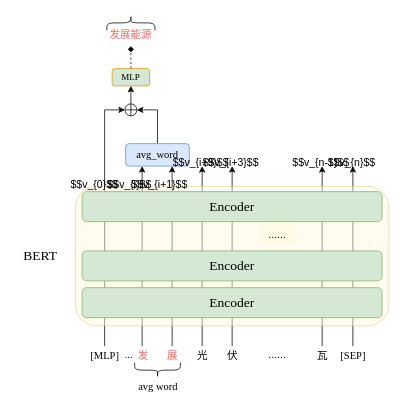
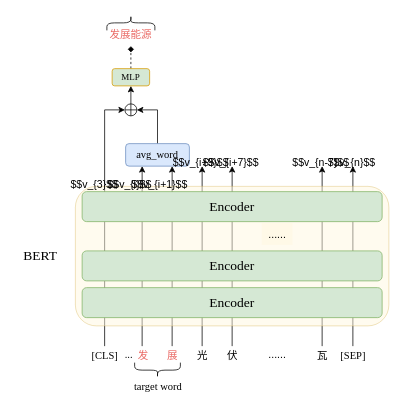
  <mxCell id="0" />
  <mxCell id="1" parent="0" />
  <mxCell id="2" value="" style="endArrow=classic;html=1;rounded=0;" parent="1" edge="1"><mxGeometry width="50" height="50" relative="1" as="geometry"><mxPoint x="470" y="461" as="sourcePoint" /><mxPoint x="470" y="221" as="targetPoint" /></mxGeometry></mxCell>
  <mxCell id="3" value="" style="endArrow=classic;html=1;rounded=0;" parent="1" edge="1"><mxGeometry width="50" height="50" relative="1" as="geometry"><mxPoint x="309" y="461" as="sourcePoint" /><mxPoint x="309" y="221" as="targetPoint" /></mxGeometry></mxCell>
  <mxCell id="4" value="" style="endArrow=classic;html=1;rounded=0;" parent="1" edge="1"><mxGeometry width="50" height="50" relative="1" as="geometry"><mxPoint x="269" y="461" as="sourcePoint" /><mxPoint x="269" y="221" as="targetPoint" /></mxGeometry></mxCell>
  <mxCell id="5" value="" style="endArrow=classic;html=1;rounded=0;entryX=0;entryY=0.5;entryDx=0;entryDy=0;strokeColor=default;" parent="1" target="24" edge="1"><mxGeometry width="50" height="50" relative="1" as="geometry"><mxPoint x="139" y="461" as="sourcePoint" /><mxPoint x="139" y="221" as="targetPoint" /><Array as="points"><mxPoint x="139" y="146" /></Array></mxGeometry></mxCell>
  <mxCell id="6" value="" style="endArrow=classic;html=1;rounded=0;" parent="1" edge="1"><mxGeometry width="50" height="50" relative="1" as="geometry"><mxPoint x="189" y="461" as="sourcePoint" /><mxPoint x="189" y="221" as="targetPoint" /></mxGeometry></mxCell>
  <mxCell id="7" value="" style="endArrow=classic;html=1;rounded=0;" parent="1" edge="1"><mxGeometry width="50" height="50" relative="1" as="geometry"><mxPoint x="229" y="461" as="sourcePoint" /><mxPoint x="229" y="221" as="targetPoint" /></mxGeometry></mxCell>
  <mxCell id="8" value="" style="endArrow=classic;html=1;rounded=0;" parent="1" edge="1"><mxGeometry width="50" height="50" relative="1" as="geometry"><mxPoint x="429" y="461" as="sourcePoint" /><mxPoint x="429" y="221" as="targetPoint" /></mxGeometry></mxCell>
  <mxCell id="9" value="" style="rounded=1;whiteSpace=wrap;html=1;fillColor=#FFF8E0;strokeColor=#d6b656;opacity=50;" parent="1" vertex="1"><mxGeometry x="100" y="248" width="418" height="186" as="geometry" /></mxCell>
  <mxCell id="10" value="&lt;font style=&quot;font-size: 18px;&quot; face=&quot;Georgia&quot;&gt;Encoder&lt;/font&gt;" style="rounded=1;whiteSpace=wrap;html=1;fillColor=#d5e8d4;strokeColor=#82b366;glass=0;" parent="1" vertex="1"><mxGeometry x="109" y="255" width="400" height="40" as="geometry" /></mxCell>
  <mxCell id="11" value="&lt;font style=&quot;font-size: 18px;&quot; face=&quot;Georgia&quot;&gt;Encoder&lt;/font&gt;" style="rounded=1;whiteSpace=wrap;html=1;fillColor=#d5e8d4;strokeColor=#82b366;" parent="1" vertex="1"><mxGeometry x="109" y="383" width="400" height="40" as="geometry" /></mxCell>
  <mxCell id="12" value="&lt;font face=&quot;Georgia&quot; style=&quot;font-size: 18px;&quot;&gt;Encoder&lt;/font&gt;" style="rounded=1;whiteSpace=wrap;html=1;fillColor=#d5e8d4;strokeColor=#82b366;" parent="1" vertex="1"><mxGeometry x="109" y="334" width="400" height="40" as="geometry" /></mxCell>
- <mxCell id="13" value="&lt;font style=&quot;font-size: 14px;&quot; face=&quot;Georgia&quot;&gt;[MLP]&lt;/font&gt;" style="text;html=1;align=center;verticalAlign=middle;resizable=0;points=[];autosize=1;strokeColor=none;fillColor=none;" parent="1" vertex="1"><mxGeometry x="109" y="459" width="60" height="30" as="geometry" /></mxCell>
+ <mxCell id="13" value="&lt;font style=&quot;font-size: 14px;&quot; face=&quot;Georgia&quot;&gt;[CLS]&lt;/font&gt;" style="text;html=1;align=center;verticalAlign=middle;resizable=0;points=[];autosize=1;strokeColor=none;fillColor=none;" parent="1" vertex="1"><mxGeometry x="109" y="459" width="60" height="30" as="geometry" /></mxCell>
  <mxCell id="14" value="&lt;font face=&quot;宋体-简&quot; color=&quot;#ea6b66&quot;&gt;&lt;span style=&quot;font-size: 14px;&quot;&gt;&lt;font style=&quot;vertical-align: inherit;&quot;&gt;&lt;font style=&quot;vertical-align: inherit;&quot;&gt;&lt;font style=&quot;vertical-align: inherit;&quot;&gt;&lt;font style=&quot;vertical-align: inherit;&quot;&gt;发&lt;/font&gt;&lt;/font&gt;&lt;/font&gt;&lt;/font&gt;&lt;/span&gt;&lt;/font&gt;" style="text;html=1;align=center;verticalAlign=middle;resizable=0;points=[];autosize=1;strokeColor=none;fillColor=none;" parent="1" vertex="1"><mxGeometry x="174" y="460" width="32" height="29" as="geometry" /></mxCell>
  <mxCell id="15" value="&lt;font style=&quot;font-size: 14px;&quot; color=&quot;#ea6b66&quot; face=&quot;宋体-简&quot;&gt;&lt;font style=&quot;vertical-align: inherit;&quot;&gt;&lt;font style=&quot;vertical-align: inherit;&quot;&gt;展&lt;/font&gt;&lt;/font&gt;&lt;/font&gt;" style="text;html=1;align=center;verticalAlign=middle;resizable=0;points=[];autosize=1;strokeColor=none;fillColor=none;" parent="1" vertex="1"><mxGeometry x="213" y="460" width="32" height="29" as="geometry" /></mxCell>
  <mxCell id="16" value="&lt;font face=&quot;Georgia&quot; style=&quot;font-size: 14px;&quot;&gt;&lt;font style=&quot;vertical-align: inherit;&quot;&gt;&lt;font style=&quot;vertical-align: inherit;&quot;&gt;&lt;font style=&quot;vertical-align: inherit;&quot;&gt;&lt;font style=&quot;vertical-align: inherit;&quot;&gt;&lt;font style=&quot;vertical-align: inherit;&quot;&gt;&lt;font style=&quot;vertical-align: inherit;&quot;&gt;...&lt;/font&gt;&lt;/font&gt;&lt;/font&gt;&lt;/font&gt;&lt;/font&gt;&lt;/font&gt;&lt;/font&gt;" style="text;html=1;align=center;verticalAlign=middle;resizable=0;points=[];autosize=1;strokeColor=none;fillColor=none;" parent="1" vertex="1"><mxGeometry x="156" y="458" width="29" height="29" as="geometry" /></mxCell>
  <mxCell id="17" value="&lt;font style=&quot;font-size: 14px;&quot;&gt;&lt;font style=&quot;vertical-align: inherit;&quot;&gt;&lt;font style=&quot;vertical-align: inherit;&quot;&gt;光&lt;/font&gt;&lt;/font&gt;&lt;/font&gt;" style="text;html=1;align=center;verticalAlign=middle;resizable=0;points=[];autosize=1;strokeColor=none;fillColor=none;fontFamily=宋体-简;" parent="1" vertex="1"><mxGeometry x="253" y="460" width="32" height="29" as="geometry" /></mxCell>
  <mxCell id="18" value="&lt;font style=&quot;font-size: 14px;&quot;&gt;&lt;font style=&quot;vertical-align: inherit;&quot;&gt;&lt;font style=&quot;vertical-align: inherit;&quot;&gt;伏&lt;/font&gt;&lt;/font&gt;&lt;/font&gt;" style="text;html=1;align=center;verticalAlign=middle;resizable=0;points=[];autosize=1;strokeColor=none;fillColor=none;fontFamily=宋体-简;" parent="1" vertex="1"><mxGeometry x="293" y="460" width="32" height="29" as="geometry" /></mxCell>
  <mxCell id="19" value="&lt;font style=&quot;font-size: 14px;&quot;&gt;&lt;font style=&quot;vertical-align: inherit;&quot;&gt;&lt;font style=&quot;vertical-align: inherit;&quot;&gt;瓦&lt;/font&gt;&lt;/font&gt;&lt;/font&gt;" style="text;html=1;align=center;verticalAlign=middle;resizable=0;points=[];autosize=1;strokeColor=none;fillColor=none;fontFamily=宋体-简;" parent="1" vertex="1"><mxGeometry x="413" y="460" width="32" height="29" as="geometry" /></mxCell>
  <mxCell id="20" value="&lt;font style=&quot;font-size: 14px;&quot;&gt;......&lt;/font&gt;" style="text;html=1;align=center;verticalAlign=middle;resizable=0;points=[];autosize=1;strokeColor=none;fillColor=none;" parent="1" vertex="1"><mxGeometry x="344" y="457" width="50" height="30" as="geometry" /></mxCell>
  <mxCell id="21" style="edgeStyle=orthogonalEdgeStyle;rounded=0;orthogonalLoop=1;jettySize=auto;html=1;exitX=0.5;exitY=0;exitDx=0;exitDy=0;entryX=1;entryY=0.5;entryDx=0;entryDy=0;" parent="1" source="22" target="24" edge="1"><mxGeometry relative="1" as="geometry" /></mxCell>
  <mxCell id="22" value="&lt;font style=&quot;font-size: 14px;&quot; face=&quot;Georgia&quot;&gt;avg_word&lt;/font&gt;" style="rounded=1;whiteSpace=wrap;html=1;fillColor=#dae8fc;strokeColor=#6c8ebf;" parent="1" vertex="1"><mxGeometry x="167" y="191" width="85" height="30" as="geometry" /></mxCell>
  <mxCell id="23" style="edgeStyle=orthogonalEdgeStyle;rounded=0;orthogonalLoop=1;jettySize=auto;html=1;exitX=0.5;exitY=0;exitDx=0;exitDy=0;entryX=0.5;entryY=1;entryDx=0;entryDy=0;" parent="1" source="24" target="26" edge="1"><mxGeometry relative="1" as="geometry" /></mxCell>
  <mxCell id="24" value="" style="shape=orEllipse;perimeter=ellipsePerimeter;whiteSpace=wrap;html=1;backgroundOutline=1;" parent="1" vertex="1"><mxGeometry x="166" y="138" width="16" height="16" as="geometry" /></mxCell>
  <mxCell id="25" style="edgeStyle=orthogonalEdgeStyle;rounded=0;orthogonalLoop=1;jettySize=auto;html=1;exitX=0.5;exitY=0;exitDx=0;exitDy=0;entryX=0.5;entryY=1;entryDx=0;entryDy=0;dashed=1;endArrow=diamond;" parent="1" source="26" target="27" edge="1"><mxGeometry relative="1" as="geometry" /></mxCell>
  <mxCell id="26" value="&lt;font face=&quot;Georgia&quot;&gt;MLP&lt;/font&gt;" style="rounded=1;whiteSpace=wrap;html=1;fillColor=#d5e8d4;strokeColor=#d79b00;" parent="1" vertex="1"><mxGeometry x="149" y="91" width="50" height="23" as="geometry" /></mxCell>
  <mxCell id="27" value="&lt;font style=&quot;font-size: 14px;&quot; color=&quot;#ea6b66&quot; face=&quot;楷体-简&quot;&gt;&lt;font style=&quot;vertical-align: inherit;&quot;&gt;&lt;font style=&quot;vertical-align: inherit;&quot;&gt;发展能源&lt;/font&gt;&lt;/font&gt;&lt;/font&gt;" style="text;html=1;strokeColor=none;fillColor=none;align=center;verticalAlign=middle;whiteSpace=wrap;rounded=0;" parent="1" vertex="1"><mxGeometry x="144" y="31" width="60" height="30" as="geometry" /></mxCell>
  <mxCell id="28" value="&lt;font style=&quot;font-size: 14px;&quot; face=&quot;Georgia&quot;&gt;[SEP]&lt;/font&gt;" style="text;html=1;align=center;verticalAlign=middle;resizable=0;points=[];autosize=1;strokeColor=none;fillColor=none;" parent="1" vertex="1"><mxGeometry x="440" y="459" width="60" height="30" as="geometry" /></mxCell>
  <mxCell id="29" value="&lt;font style=&quot;font-size: 18px;&quot; face=&quot;Georgia&quot;&gt;BERT&lt;/font&gt;" style="text;html=1;align=center;verticalAlign=middle;resizable=0;points=[];autosize=1;fillColor=#FFFFFF;" parent="1" vertex="1"><mxGeometry x="20" y="324" width="65" height="34" as="geometry" /></mxCell>
- <mxCell id="30" value="&lt;font style=&quot;font-size: 14px;&quot;&gt;$$v_{0}$$&amp;nbsp;&lt;/font&gt;" style="text;html=1;align=center;verticalAlign=middle;resizable=0;points=[];autosize=1;strokeColor=none;fillColor=none;" parent="1" vertex="1"><mxGeometry x="84" y="230" width="85" height="29" as="geometry" /></mxCell>
+ <mxCell id="30" value="&lt;font style=&quot;font-size: 14px;&quot;&gt;$$v_{3}$$&amp;nbsp;&lt;/font&gt;" style="text;html=1;align=center;verticalAlign=middle;resizable=0;points=[];autosize=1;strokeColor=none;fillColor=none;" parent="1" vertex="1"><mxGeometry x="84" y="230" width="85" height="29" as="geometry" /></mxCell>
  <mxCell id="31" value="&lt;font style=&quot;font-size: 14px;&quot;&gt;$$v_{i}$$&amp;nbsp;&lt;/font&gt;" style="text;html=1;align=center;verticalAlign=middle;resizable=0;points=[];autosize=1;strokeColor=none;fillColor=none;" parent="1" vertex="1"><mxGeometry x="134" y="230" width="80" height="29" as="geometry" /></mxCell>
  <mxCell id="32" value="&lt;font style=&quot;font-size: 14px;&quot;&gt;$$v_{i+1}$$&amp;nbsp;&lt;/font&gt;" style="text;html=1;align=center;verticalAlign=middle;resizable=0;points=[];autosize=1;strokeColor=none;fillColor=none;" parent="1" vertex="1"><mxGeometry x="166" y="230" width="96" height="29" as="geometry" /></mxCell>
  <mxCell id="33" value="&lt;font style=&quot;font-size: 14px;&quot;&gt;$$v_{i+9}$$&amp;nbsp;&lt;/font&gt;" style="text;html=1;align=center;verticalAlign=middle;resizable=0;points=[];autosize=1;strokeColor=none;fillColor=none;" parent="1" vertex="1"><mxGeometry x="221" y="201" width="96" height="29" as="geometry" /></mxCell>
- <mxCell id="34" value="&lt;font style=&quot;font-size: 14px;&quot;&gt;$$v_{i+3}$$&amp;nbsp;&lt;/font&gt;" style="text;html=1;align=center;verticalAlign=middle;resizable=0;points=[];autosize=1;strokeColor=none;fillColor=none;" parent="1" vertex="1"><mxGeometry x="261" y="201" width="96" height="29" as="geometry" /></mxCell>
+ <mxCell id="34" value="&lt;font style=&quot;font-size: 14px;&quot;&gt;$$v_{i+7}$$&amp;nbsp;&lt;/font&gt;" style="text;html=1;align=center;verticalAlign=middle;resizable=0;points=[];autosize=1;strokeColor=none;fillColor=none;" parent="1" vertex="1"><mxGeometry x="261" y="201" width="96" height="29" as="geometry" /></mxCell>
  <mxCell id="35" value="&lt;font style=&quot;font-size: 14px;&quot;&gt;......&lt;/font&gt;" style="text;html=1;align=center;verticalAlign=middle;resizable=0;points=[];autosize=1;strokeColor=none;fillColor=#FFF8E0;rotation=0;opacity=50;" parent="1" vertex="1"><mxGeometry x="348.5" y="297" width="41" height="29" as="geometry" /></mxCell>
- <mxCell id="36" value="&lt;font style=&quot;font-size: 14px;&quot;&gt;$$v_{n-1}$$&amp;nbsp;&lt;/font&gt;" style="text;html=1;align=center;verticalAlign=middle;resizable=0;points=[];autosize=1;strokeColor=none;fillColor=none;" parent="1" vertex="1"><mxGeometry x="380.5" y="201" width="97" height="29" as="geometry" /></mxCell>
+ <mxCell id="36" value="&lt;font style=&quot;font-size: 14px;&quot;&gt;$$v_{n-7}$$&amp;nbsp;&lt;/font&gt;" style="text;html=1;align=center;verticalAlign=middle;resizable=0;points=[];autosize=1;strokeColor=none;fillColor=none;" parent="1" vertex="1"><mxGeometry x="380.5" y="201" width="97" height="29" as="geometry" /></mxCell>
  <mxCell id="37" value="&lt;font style=&quot;font-size: 14px;&quot;&gt;$$v_{n}$$&amp;nbsp;&lt;/font&gt;" style="text;html=1;align=center;verticalAlign=middle;resizable=0;points=[];autosize=1;strokeColor=none;fillColor=none;" parent="1" vertex="1"><mxGeometry x="427.5" y="201" width="85" height="29" as="geometry" /></mxCell>
  <mxCell id="38" value="" style="shape=curlyBracket;whiteSpace=wrap;html=1;rounded=1;flipH=1;labelPosition=right;verticalLabelPosition=middle;align=left;verticalAlign=middle;direction=north;" parent="1" vertex="1"><mxGeometry x="179" y="483" width="61" height="20" as="geometry" /></mxCell>
- <mxCell id="39" value="&lt;font face=&quot;Georgia&quot; style=&quot;font-size: 14px;&quot;&gt;avg word&lt;/font&gt;" style="text;html=1;align=center;verticalAlign=middle;resizable=0;points=[];autosize=1;strokeColor=none;fillColor=none;" parent="1" vertex="1"><mxGeometry x="165" y="501" width="89" height="29" as="geometry" /></mxCell>
+ <mxCell id="39" value="&lt;font face=&quot;Georgia&quot; style=&quot;font-size: 14px;&quot;&gt;target word&lt;/font&gt;" style="text;html=1;align=center;verticalAlign=middle;resizable=0;points=[];autosize=1;strokeColor=none;fillColor=none;" parent="1" vertex="1"><mxGeometry x="165" y="501" width="89" height="29" as="geometry" /></mxCell>
  <mxCell id="40" value="" style="shape=curlyBracket;whiteSpace=wrap;html=1;rounded=1;flipH=1;labelPosition=right;verticalLabelPosition=middle;align=left;verticalAlign=middle;direction=south;" parent="1" vertex="1"><mxGeometry x="142" y="20" width="64" height="20" as="geometry" /></mxCell>
